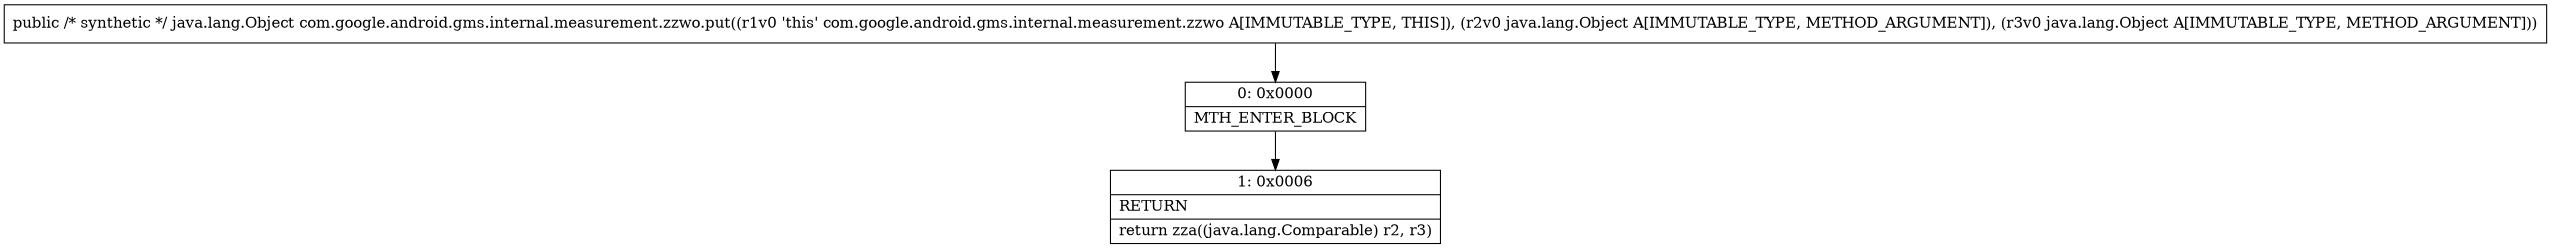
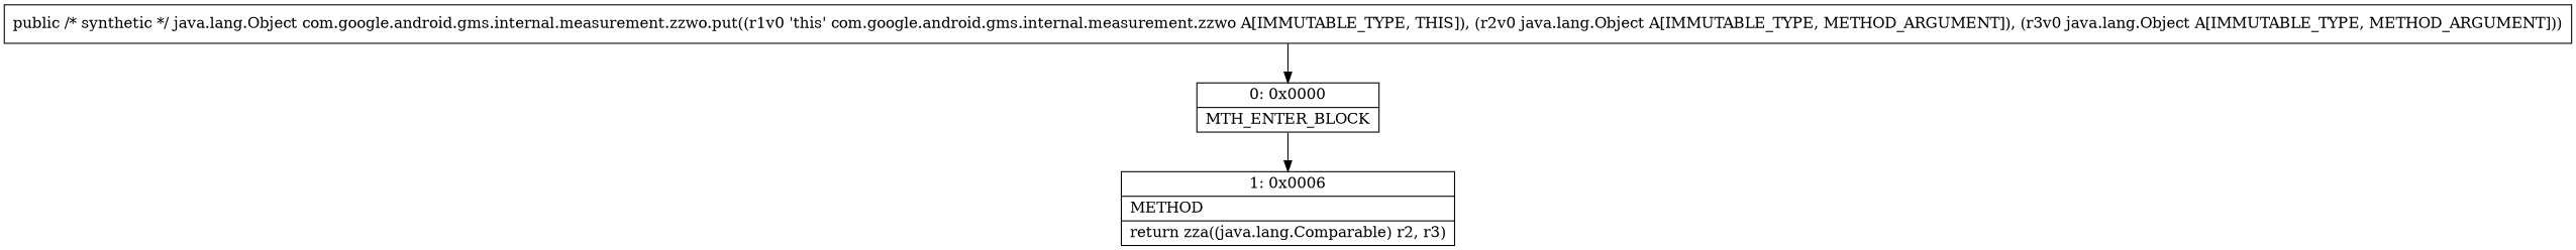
  digraph {
    node [shape=record]
    n1 [label="{0\:\ 0x0000|MTH_ENTER_BLOCK\l}"]
-   n2 [label="{1\:\ 0x0006|RETURN\l|return zza((java.lang.Comparable) r2, r3)\l}"]
+   n2 [label="{1\:\ 0x0006|METHOD\l|return zza((java.lang.Comparable) r2, r3)\l}"]
    n3 [label="{public \/* synthetic *\/ java.lang.Object com.google.android.gms.internal.measurement.zzwo.put((r1v0 'this' com.google.android.gms.internal.measurement.zzwo A[IMMUTABLE_TYPE, THIS]), (r2v0 java.lang.Object A[IMMUTABLE_TYPE, METHOD_ARGUMENT]), (r3v0 java.lang.Object A[IMMUTABLE_TYPE, METHOD_ARGUMENT])) }"]
    n1 -> n2
    n3 -> n1
  }
